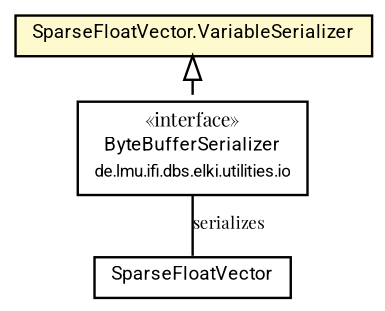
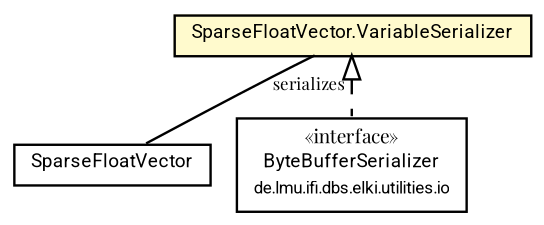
  digraph {
    fontname="Playfair Display"
    nodesep=0.15
    rankdir=TB
    ranksep=0.25
    node [fontcolor=black fontname="Playfair Display" fontsize=8 margin=0 shape=plaintext]
    edge [color=black fontname="Playfair Display" fontsize=7 labelfontname=Roboto labelfontsize=7]
    n1 [height=0 label=<<table title="de.lmu.ifi.dbs.elki.data.SparseFloatVector" border="0" cellborder="1" cellspacing="0" cellpadding="2" href="SparseFloatVector.html" target="_parent"> 		<tr><td><table border="0" cellspacing="0" cellpadding="1"> 		<tr><td align="center" balign="center"> <font face="Roboto">SparseFloatVector</font> </td></tr> 		</table></td></tr> 		</table>> width=0]
    n2 [height=0 label=<<table title="de.lmu.ifi.dbs.elki.data.SparseFloatVector.VariableSerializer" border="0" cellborder="1" cellspacing="0" cellpadding="2" bgcolor="lemonChiffon" href="SparseFloatVector.VariableSerializer.html" target="_parent"> 		<tr><td><table border="0" cellspacing="0" cellpadding="1"> 		<tr><td align="center" balign="center"> <font face="Roboto">SparseFloatVector.VariableSerializer</font> </td></tr> 		</table></td></tr> 		</table>> width=0]
    n3 [height=0 label=<<table title="de.lmu.ifi.dbs.elki.utilities.io.ByteBufferSerializer" border="0" cellborder="1" cellspacing="0" cellpadding="2" href="../utilities/io/ByteBufferSerializer.html" target="_parent"> 		<tr><td><table border="0" cellspacing="0" cellpadding="1"> 		<tr><td align="center" balign="center"> &#171;interface&#187; </td></tr> 		<tr><td align="center" balign="center"> <font face="Roboto">ByteBufferSerializer</font> </td></tr> 		<tr><td align="center" balign="center"> <font face="Roboto" point-size="7.0">de.lmu.ifi.dbs.elki.utilities.io</font> </td></tr> 		</table></td></tr> 		</table>> width=0]
-   n3 -> n1 [arrowhead=none label=serializes weight=2]
+   n2 -> n1 [arrowhead=none label=serializes weight=2]
    n2 -> n3 [arrowtail=empty dir=back style=dashed weight=9]
  }
